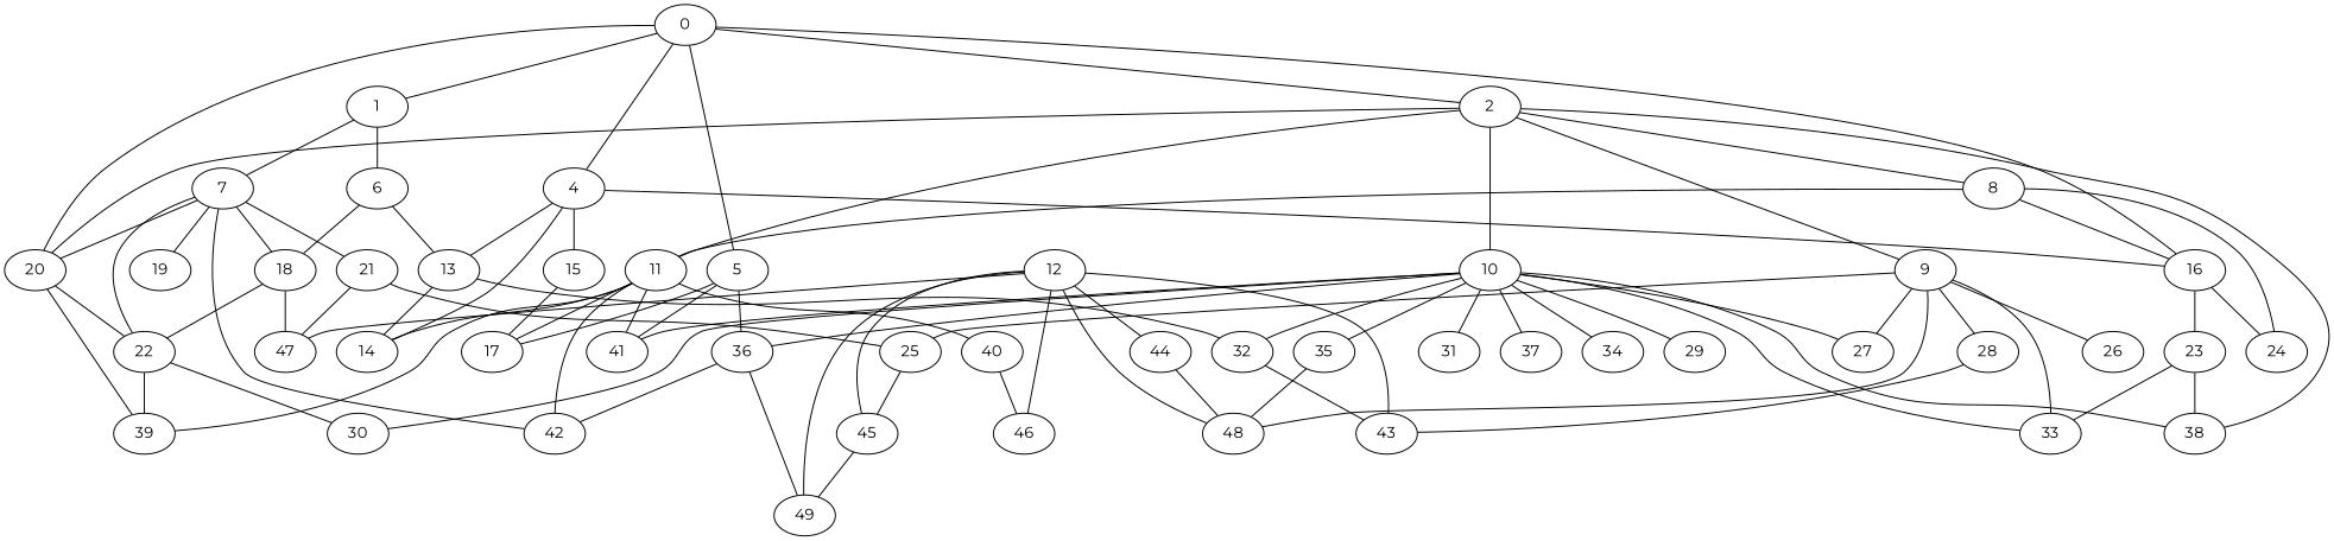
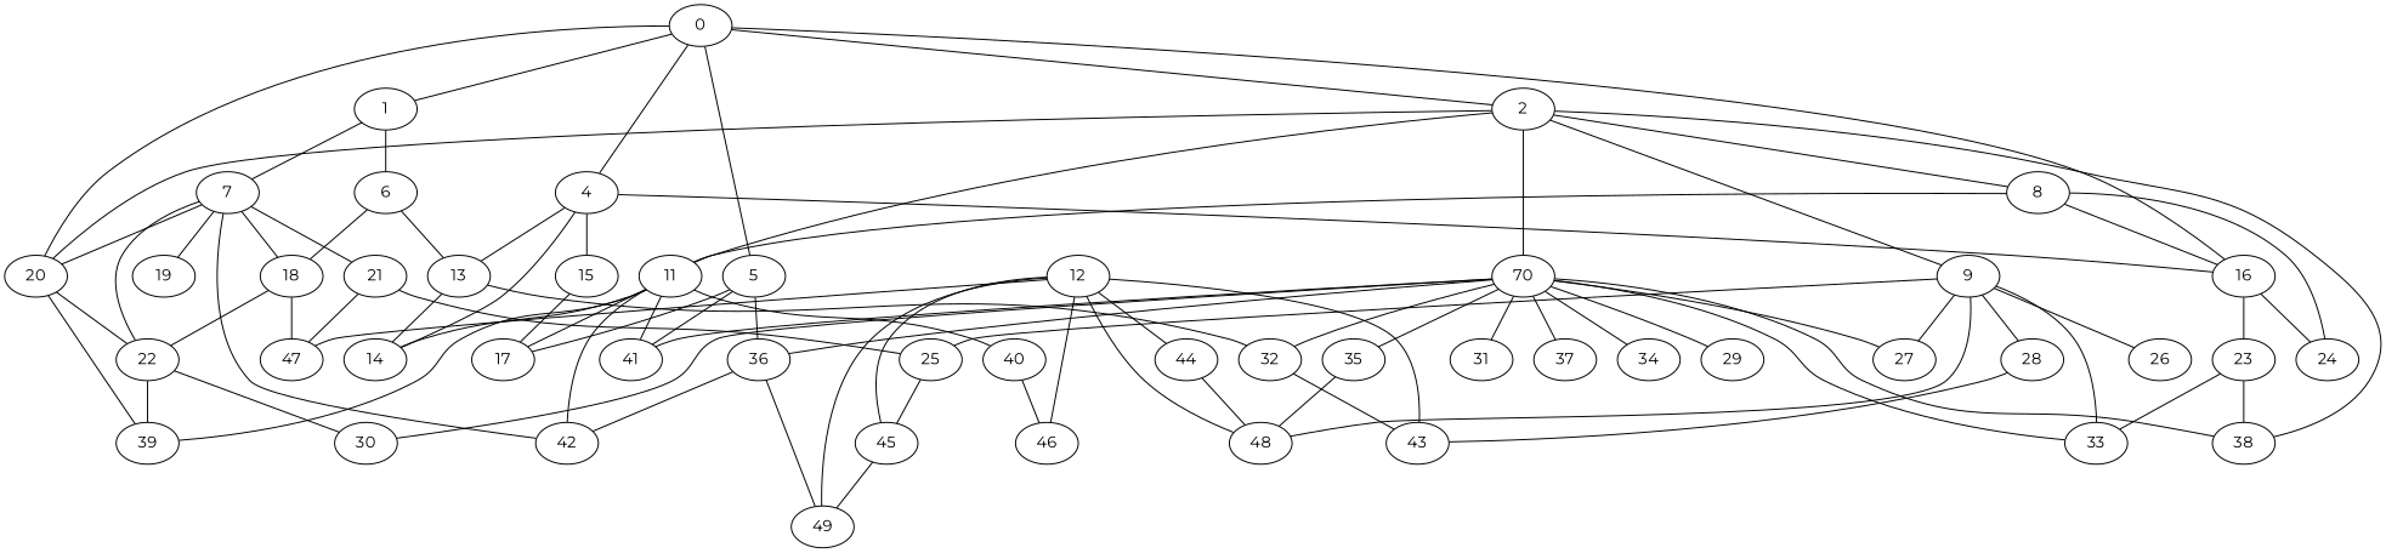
  graph {
    fontname=Montserrat
    node [fontname=Montserrat]
    edge [fontname=Montserrat]
    0
    1
    2
    4
    5
    20
    16
    6
    7
    8
-   10
+   10 [label=70]
    11
    9
    38
    13
    14
    15
    17
    36
    41
    22
    39
    24
    23
    18
    19
    21
    42
    27
    33
    32
    35
    37
    34
    29
    30
    31
    40
    25
    28
    26
    48
    12
    43
    44
    45
    46
    47
    49
    0 -- 1
    0 -- 2
    0 -- 4
    0 -- 5
    0 -- 20
    0 -- 16
    1 -- 6
    1 -- 7
    2 -- 20
    2 -- 8
    2 -- 10
    2 -- 11
    2 -- 9
    2 -- 38
    4 -- 16
    4 -- 13
    4 -- 14
    4 -- 15
    5 -- 17
    5 -- 36
    5 -- 41
    20 -- 22
    20 -- 39
    16 -- 24
    16 -- 23
    6 -- 13
    6 -- 18
    7 -- 20
    7 -- 22
    7 -- 18
    7 -- 19
    7 -- 21
    7 -- 42
    8 -- 16
    8 -- 11
    8 -- 24
    10 -- 38
    10 -- 36
    10 -- 41
    10 -- 27
    10 -- 33
    10 -- 32
    10 -- 35
    10 -- 37
    10 -- 34
    10 -- 29
    10 -- 30
    10 -- 31
    11 -- 14
    11 -- 17
    11 -- 41
    11 -- 39
    11 -- 42
    11 -- 40
    9 -- 27
    9 -- 33
    9 -- 25
    9 -- 28
    9 -- 26
    9 -- 48
    13 -- 14
    13 -- 32
    15 -- 17
    36 -- 42
    36 -- 49
    22 -- 39
    22 -- 30
    23 -- 38
    23 -- 33
    18 -- 22
    18 -- 47
    21 -- 25
    21 -- 47
    32 -- 43
    35 -- 48
    40 -- 46
    25 -- 45
    28 -- 43
    12 -- 48
    12 -- 43
    12 -- 44
    12 -- 45
    12 -- 46
    12 -- 47
    12 -- 49
    44 -- 48
    45 -- 49
  }
